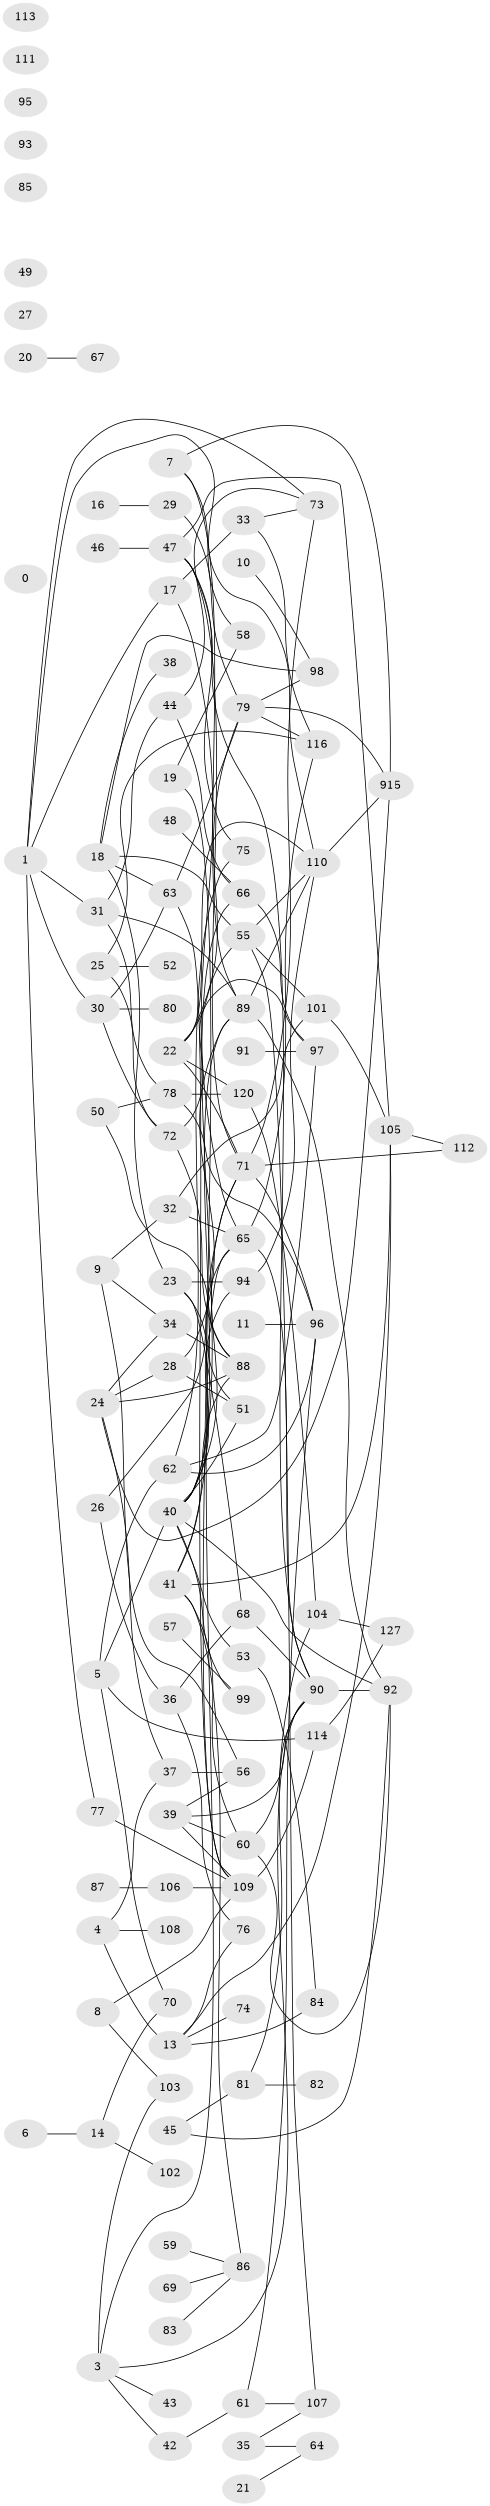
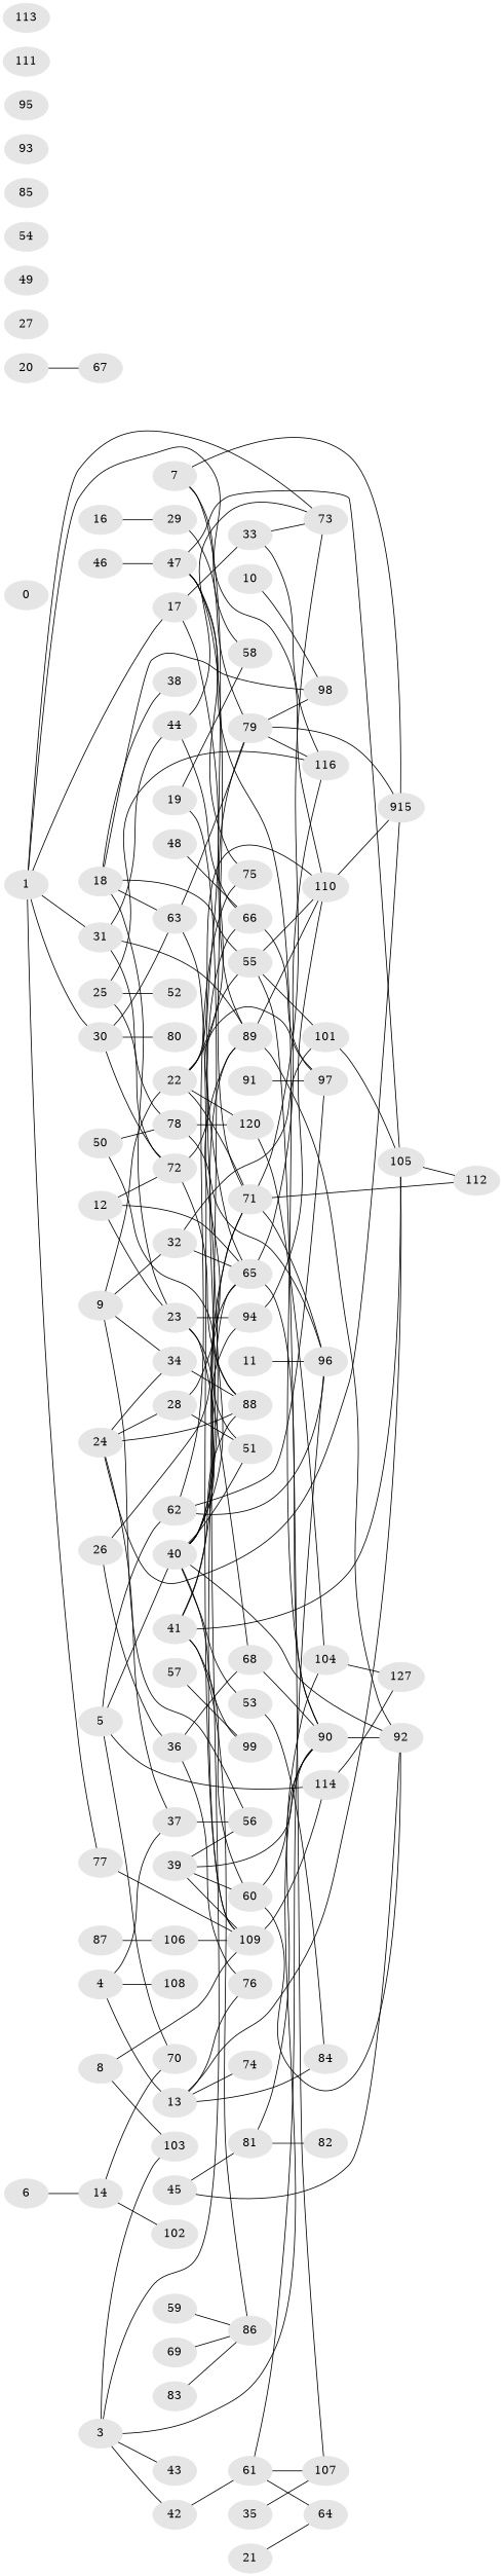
  graph {
    rankdir=LR
    node [color=gray90 style=filled]
    1
    17
    30
    31
    73
    110
    77
    65
    33
    72
    63
    80
    89
    44
    78
    n16 [label=915]
    n17 [label=0]
    3
    42
    43
    90
    103
    61
    116
    92
    4
    13
    37
    108
    74
    76
    84
    105
    56
    5
    40
    62
    70
    114
    53
    71
    51
    94
    66
    99
    96
    75
    97
    n49 [label=127]
    6
    14
    102
    7
    58
    8
    109
    9
    22
    32
    34
    55
    79
    n63 [label=120]
    101
    88
    10
    98
    11
+   12
    23
    68
    112
    16
    29
    18
    38
    107
    19
    20
    67
    21
    64
    104
    24
    28
    25
    52
    26
    36
    27
    35
    39
    60
    41
    86
    45
    81
    82
    46
    47
    48
    49
    50
+   54
    57
    59
    69
    83
    85
    87
    106
    91
    93
    95
    111
    113
    1 -- 17
    1 -- 30
    1 -- 31
    1 -- 73
    1 -- 110
    1 -- 77
    17 -- 65
    17 -- 33
    30 -- 72
    30 -- 63
    30 -- 80
    31 -- 89
    31 -- 44
    31 -- 78
    110 -- n16
    77 -- 109
    65 -- 90
    65 -- 116
    33 -- 73
    33 -- 116
    72 -- 97
    72 -- 88
    63 -- 109
    63 -- 79
    89 -- 110
    89 -- 92
    44 -- 73
    44 -- 66
    78 -- 96
    78 -- n63
    3 -- 65
    3 -- 42
    3 -- 43
    3 -- 90
    3 -- 103
    42 -- 61
    90 -- 92
    61 -- 96
    61 -- 107
-   35 -- 64
+   61 -- 64
    4 -- 13
    4 -- 37
    4 -- 108
    13 -- 74
    13 -- 76
    13 -- 84
    13 -- 105
    37 -- 56
    105 -- 112
    5 -- 40
    5 -- 62
    5 -- 70
    5 -- 114
    40 -- 89
    40 -- 92
    40 -- 53
    40 -- 71
    40 -- 51
    40 -- 94
    40 -- 66
    40 -- 99
    62 -- 96
    62 -- 75
    62 -- 97
    114 -- n49
    53 -- 84
    71 -- 73
    71 -- 96
    71 -- 112
    94 -- 110
    66 -- 97
    6 -- 14
    14 -- 70
    14 -- 102
    7 -- 89
    7 -- n16
    7 -- 58
    8 -- 103
    8 -- 109
    109 -- 114
    9 -- 56
+   9 -- 22
    9 -- 32
    9 -- 34
    22 -- 110
    22 -- 71
    22 -- 55
    22 -- 79
    22 -- n63
    32 -- 65
    32 -- 101
    34 -- 88
    55 -- 110
    55 -- 101
    55 -- 107
    79 -- n16
    79 -- 116
    79 -- 98
    n63 -- 104
    101 -- 105
    10 -- 98
    11 -- 96
+   12 -- 65
+   12 -- 72
+   12 -- 23
    23 -- 51
    23 -- 94
    23 -- 68
    68 -- 90
    16 -- 29
    29 -- 79
    18 -- 63
    18 -- 55
    18 -- 98
    18 -- 23
    18 -- 38
    19 -- 58
    19 -- 109
    20 -- 67
    21 -- 64
    104 -- n49
    24 -- n16
    24 -- 37
    24 -- 34
    24 -- 88
    24 -- 28
    28 -- 89
    28 -- 51
    25 -- 72
    25 -- 116
    25 -- 52
    26 -- 65
    26 -- 36
    36 -- 76
    36 -- 68
    35 -- 107
    39 -- 90
    39 -- 56
    39 -- 109
    39 -- 60
    60 -- 90
    60 -- 92
    41 -- 105
    41 -- 71
    41 -- 88
    41 -- 60
    41 -- 86
    45 -- 92
    45 -- 81
    81 -- 104
    81 -- 82
    46 -- 47
    47 -- 90
    47 -- 105
    47 -- 71
    47 -- 75
    48 -- 66
    50 -- 78
    50 -- 88
    57 -- 99
    59 -- 86
    69 -- 86
    83 -- 86
    87 -- 106
    106 -- 109
    91 -- 97
  }
